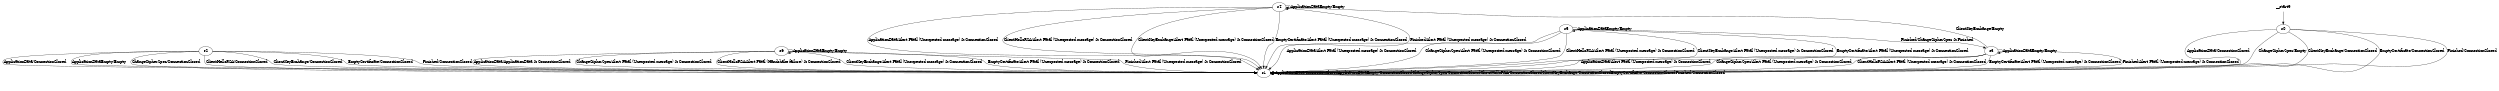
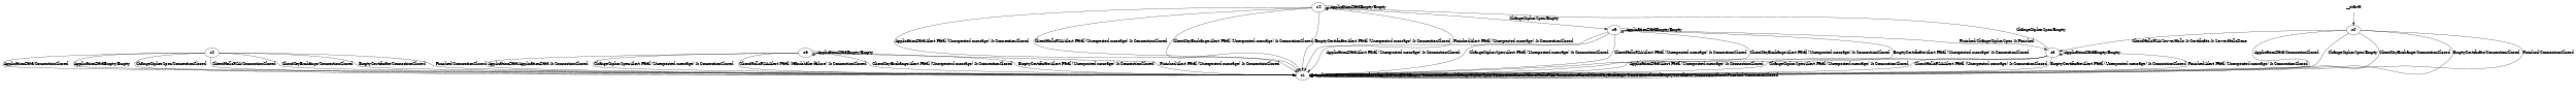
  digraph {
    n1 [label=s2]
    n2 [label=s1]
    n3 [label=s6]
    n4 [label=s4]
    n5 [label=s5]
    n6 [label=s3]
    n7 [label=s0]
    n8 [label=__start9 shape=none]
    n1 -> n2 [label="ApplicationData/ConnectionClosed"]
    n1 -> n2 [label="ApplicationDataEmpty/Empty"]
    n1 -> n2 [label="ChangeCipherSpec/ConnectionClosed"]
    n1 -> n2 [label="ClientHelloRSA/ConnectionClosed"]
    n1 -> n2 [label="ClientKeyExchange/ConnectionClosed"]
    n1 -> n2 [label="EmptyCertificate/ConnectionClosed"]
    n1 -> n2 [label="Finished/ConnectionClosed"]
    n2 -> n2 [label="ApplicationData/ConnectionClosed"]
    n2 -> n2 [label="ApplicationDataEmpty/ConnectionClosed"]
    n2 -> n2 [label="ChangeCipherSpec/ConnectionClosed"]
    n2 -> n2 [label="ClientHelloRSA/ConnectionClosed"]
    n2 -> n2 [label="ClientKeyExchange/ConnectionClosed"]
    n2 -> n2 [label="EmptyCertificate/ConnectionClosed"]
    n2 -> n2 [label="Finished/ConnectionClosed"]
    n3 -> n2 [label="ApplicationData/ApplicationData & ConnectionClosed"]
    n3 -> n2 [label="ChangeCipherSpec/Alert Fatal (Unexpected message) & ConnectionClosed"]
    n3 -> n2 [label="ClientHelloRSA/Alert Fatal (Handshake failure) & ConnectionClosed"]
    n3 -> n2 [label="ClientKeyExchange/Alert Fatal (Unexpected message) & ConnectionClosed"]
    n3 -> n2 [label="EmptyCertificate/Alert Fatal (Unexpected message) & ConnectionClosed"]
    n3 -> n2 [label="Finished/Alert Fatal (Unexpected message) & ConnectionClosed"]
    n3 -> n3 [label="ApplicationDataEmpty/Empty"]
    n4 -> n2 [label="ApplicationData/Alert Fatal (Unexpected message) & ConnectionClosed"]
    n4 -> n2 [label="ClientHelloRSA/Alert Fatal (Unexpected message) & ConnectionClosed"]
    n4 -> n2 [label="ClientKeyExchange/Alert Fatal (Unexpected message) & ConnectionClosed"]
    n4 -> n2 [label="EmptyCertificate/Alert Fatal (Unexpected message) & ConnectionClosed"]
    n4 -> n2 [label="Finished/Alert Fatal (Unexpected message) & ConnectionClosed"]
    n4 -> n4 [label="ApplicationDataEmpty/Empty"]
+   n4 -> n5 [label="ChangeCipherSpec/Empty"]
    n5 -> n2 [label="ApplicationData/Alert Fatal (Unexpected message) & ConnectionClosed"]
    n5 -> n2 [label="ChangeCipherSpec/Alert Fatal (Unexpected message) & ConnectionClosed"]
    n5 -> n2 [label="ClientHelloRSA/Alert Fatal (Unexpected message) & ConnectionClosed"]
    n5 -> n2 [label="ClientKeyExchange/Alert Fatal (Unexpected message) & ConnectionClosed"]
    n5 -> n2 [label="EmptyCertificate/Alert Fatal (Unexpected message) & ConnectionClosed"]
    n5 -> n5 [label="ApplicationDataEmpty/Empty"]
    n5 -> n6 [label="Finished/ChangeCipherSpec & Finished"]
    n6 -> n2 [label="ApplicationData/Alert Fatal (Unexpected message) & ConnectionClosed"]
    n6 -> n2 [label="ChangeCipherSpec/Alert Fatal (Unexpected message) & ConnectionClosed"]
    n6 -> n2 [label="ClientHelloRSA/Alert Fatal (Unexpected message) & ConnectionClosed"]
    n6 -> n2 [label="EmptyCertificate/Alert Fatal (Unexpected message) & ConnectionClosed"]
    n6 -> n2 [label="Finished/Alert Fatal (Unexpected message) & ConnectionClosed"]
-   n6 -> n4 [label="ClientKeyExchange/Empty"]
+   n6 -> n4 [label="ChangeCipherSpec/Empty"]
    n6 -> n6 [label="ApplicationDataEmpty/Empty"]
    n7 -> n2 [label="ApplicationData/ConnectionClosed"]
    n7 -> n2 [label="ChangeCipherSpec/Empty"]
    n7 -> n2 [label="ClientKeyExchange/ConnectionClosed"]
    n7 -> n2 [label="EmptyCertificate/ConnectionClosed"]
    n7 -> n2 [label="Finished/ConnectionClosed"]
+   n7 -> n6 [label="ClientHelloRSA/ServerHello & Certificate & ServerHelloDone"]
    n8 -> n7
  }
